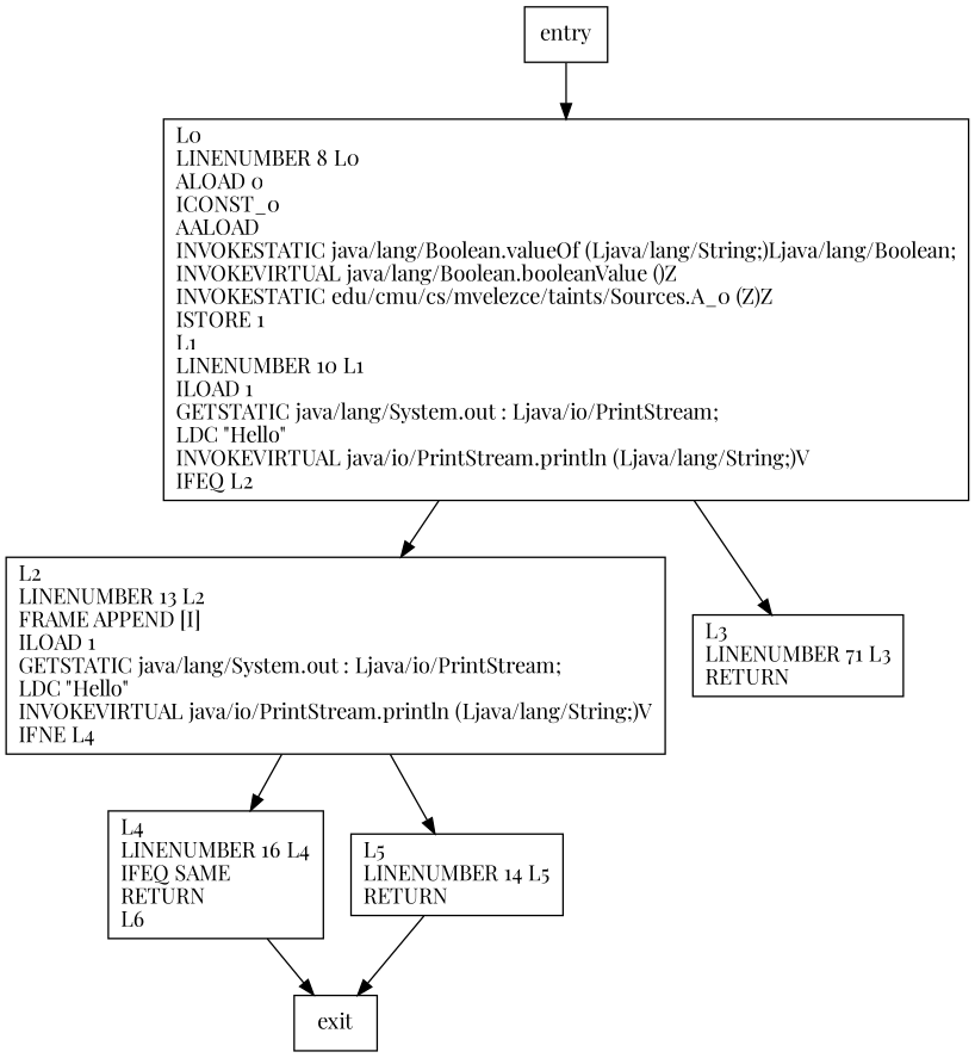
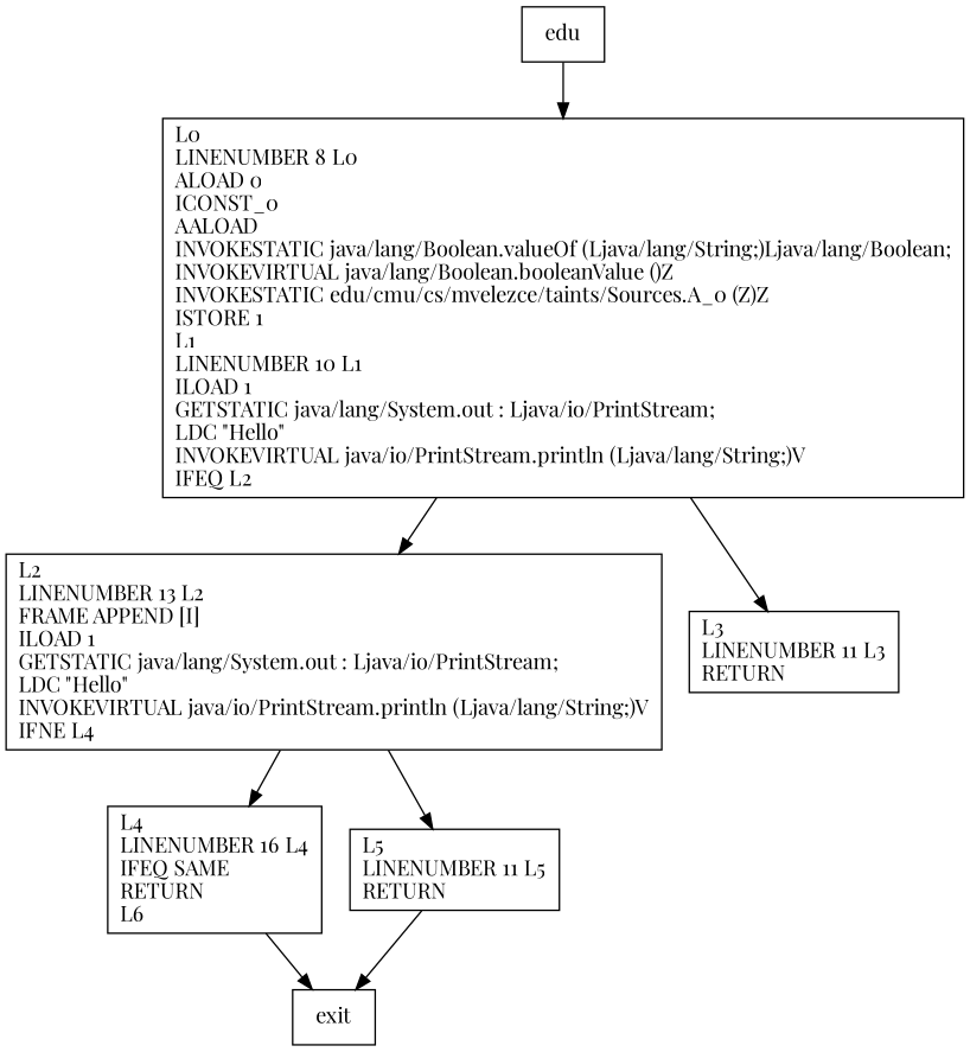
  digraph {
    fontname="Playfair Display"
    node [fontname="Playfair Display" shape=record]
    edge [fontname="Playfair Display"]
    n1 [label="L4\lLINENUMBER 16 L4\lIFEQ SAME\lRETURN\lL6\l"]
    exit
-   n3 [label="L5\lLINENUMBER 14 L5\lRETURN\l"]
+   n3 [label="L5\lLINENUMBER 11 L5\lRETURN\l"]
    n4 [label="L2\lLINENUMBER 13 L2\lFRAME APPEND [I]\lILOAD 1\lGETSTATIC java/lang/System.out : Ljava/io/PrintStream;\lLDC \"Hello\"\lINVOKEVIRTUAL java/io/PrintStream.println (Ljava/lang/String;)V\lIFNE L4\l"]
    n5 [label="L0\lLINENUMBER 8 L0\lALOAD 0\lICONST_0\lAALOAD\lINVOKESTATIC java/lang/Boolean.valueOf (Ljava/lang/String;)Ljava/lang/Boolean;\lINVOKEVIRTUAL java/lang/Boolean.booleanValue ()Z\lINVOKESTATIC edu/cmu/cs/mvelezce/taints/Sources.A_0 (Z)Z\lISTORE 1\lL1\lLINENUMBER 10 L1\lILOAD 1\lGETSTATIC java/lang/System.out : Ljava/io/PrintStream;\lLDC \"Hello\"\lINVOKEVIRTUAL java/io/PrintStream.println (Ljava/lang/String;)V\lIFEQ L2\l"]
-   n6 [label="L3\lLINENUMBER 71 L3\lRETURN\l"]
-   entry
+   n6 [label="L3\lLINENUMBER 11 L3\lRETURN\l"]
+   entry [label=edu]
    n1 -> exit
    n3 -> exit
    n4 -> n1
    n4 -> n3
    n5 -> n4
    n5 -> n6
    entry -> n5
  }
